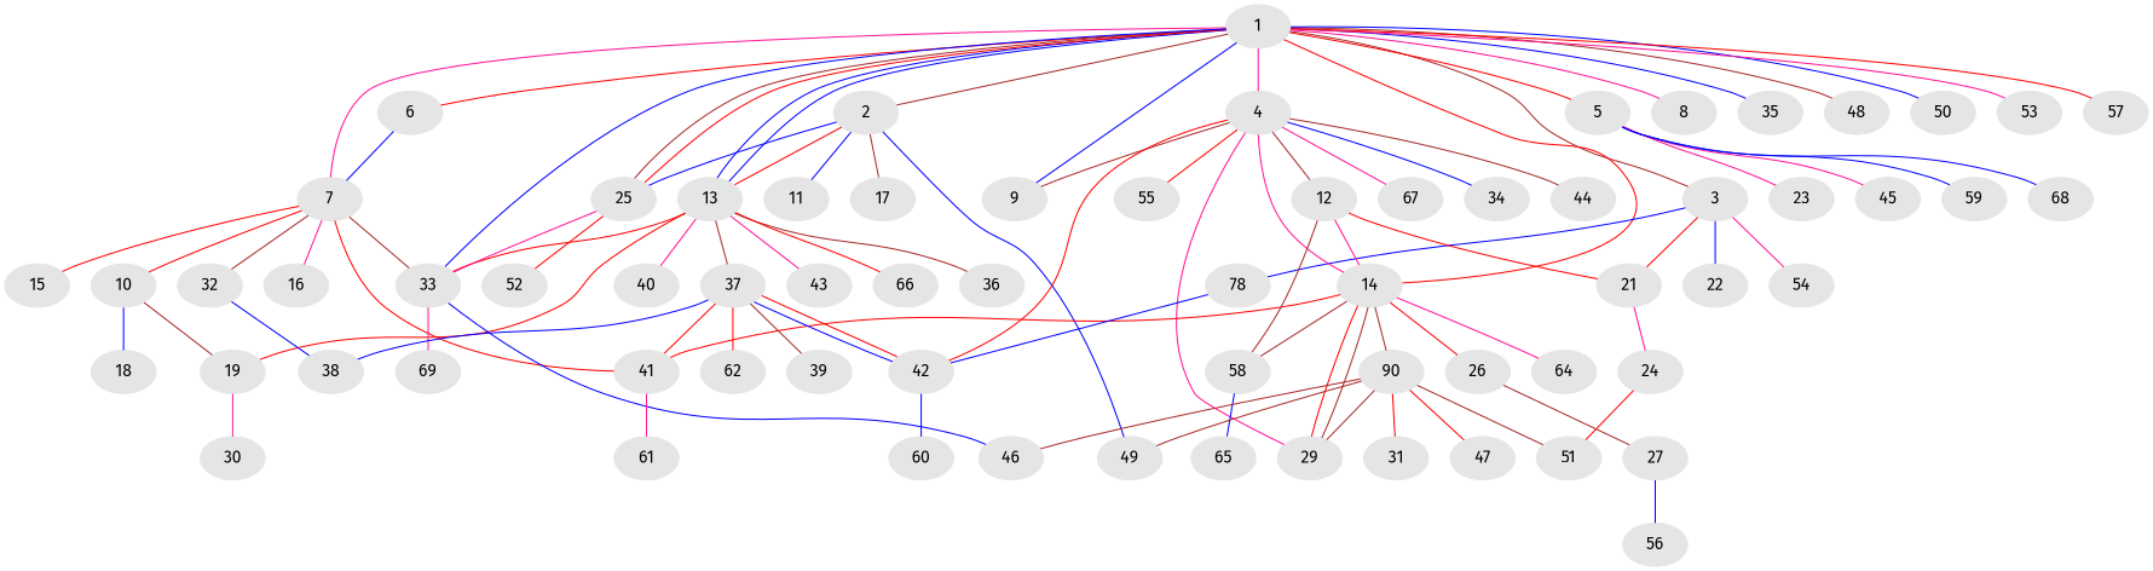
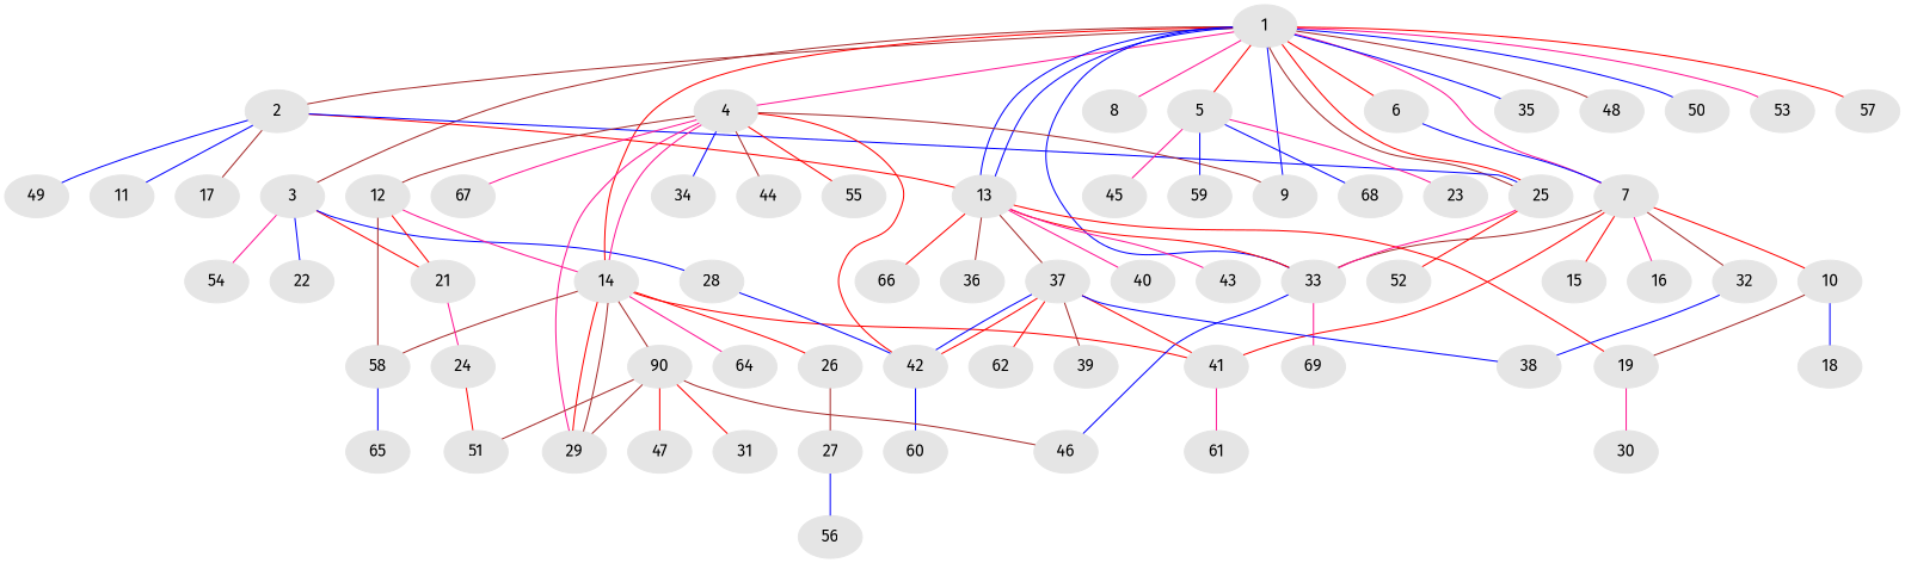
  graph {
    fontname="Fira Sans"
    node [color=gray90 fontname="Fira Sans" style=filled]
    edge [color=red fontname="Fira Sans"]
    1
    2
    3
    4
    5
    6
    7
    8
    9
    13
    14
    25
    33
    35
    48
    50
    53
    57
    11
    17
    49
    21
    22
-   28 [label=78]
+   28
    54
    67
    12
    29
    34
    42
    44
    55
    23
    45
    59
    68
    10
    15
    16
    32
    41
    19
    36
    37
    40
    43
    66
    58
    n49 [label=90]
    26
    64
    52
    46
    69
    24
    60
    18
    38
    61
    30
    65
    39
    62
    31
    47
    51
    27
    56
    1 -- 2 [color=brown]
    1 -- 3 [color=brown]
    1 -- 4 [color=deeppink]
    1 -- 5
    1 -- 6
    1 -- 7 [color=deeppink]
    1 -- 8 [color=deeppink]
    1 -- 9 [color=blue]
    1 -- 13 [color=blue]
    1 -- 13 [color=blue]
    1 -- 14
    1 -- 25 [color=brown]
    1 -- 25
    1 -- 33 [color=blue]
    1 -- 35 [color=blue]
    1 -- 48 [color=brown]
    1 -- 50 [color=blue]
    1 -- 53 [color=deeppink]
    1 -- 57
    2 -- 13
    2 -- 25 [color=blue]
    2 -- 11 [color=blue]
    2 -- 17 [color=brown]
    2 -- 49 [color=blue]
    3 -- 21
    3 -- 22 [color=blue]
    3 -- 28 [color=blue]
    3 -- 54 [color=deeppink]
    4 -- 9 [color=brown]
    4 -- 14 [color=deeppink]
    4 -- 67 [color=deeppink]
    4 -- 12 [color=brown]
    4 -- 29 [color=deeppink]
    4 -- 34 [color=blue]
    4 -- 42
    4 -- 44 [color=brown]
    4 -- 55
    5 -- 23 [color=deeppink]
    5 -- 45 [color=deeppink]
    5 -- 59 [color=blue]
    5 -- 68 [color=blue]
    6 -- 7 [color=blue]
    7 -- 33 [color=brown]
    7 -- 10
    7 -- 15
    7 -- 16 [color=deeppink]
    7 -- 32 [color=brown]
    7 -- 41
    13 -- 33
    13 -- 19
    13 -- 36 [color=brown]
    13 -- 37 [color=brown]
    13 -- 40 [color=deeppink]
    13 -- 43 [color=deeppink]
    13 -- 66
    14 -- 29
    14 -- 29 [color=brown]
    14 -- 41
    14 -- 58 [color=brown]
    14 -- n49 [color=brown]
    14 -- 26
    14 -- 64 [color=deeppink]
    25 -- 33 [color=deeppink]
    25 -- 52
    33 -- 46 [color=blue]
    33 -- 69 [color=deeppink]
    21 -- 24 [color=deeppink]
    28 -- 42 [color=blue]
    12 -- 14 [color=deeppink]
    12 -- 21
    12 -- 58 [color=brown]
    42 -- 60 [color=blue]
    10 -- 19 [color=brown]
    10 -- 18 [color=blue]
    32 -- 38 [color=blue]
    41 -- 61 [color=deeppink]
    19 -- 30 [color=deeppink]
    37 -- 42 [color=blue]
    37 -- 42
    37 -- 41
    37 -- 38 [color=blue]
    37 -- 39 [color=brown]
    37 -- 62
    58 -- 65 [color=blue]
-   n49 -- 49 [color=brown]
    n49 -- 29 [color=brown]
    n49 -- 46 [color=brown]
    n49 -- 31
    n49 -- 47
    n49 -- 51 [color=brown]
    26 -- 27 [color=brown]
    24 -- 51
    27 -- 56 [color=blue]
  }
